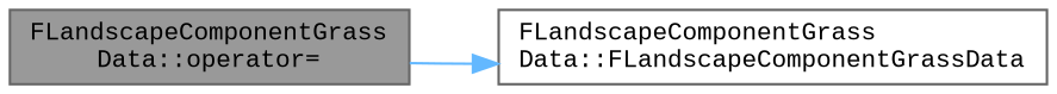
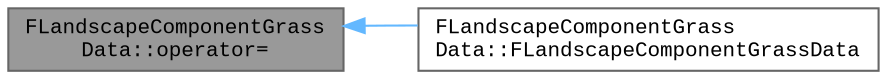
  digraph {
    rankdir=LR
    fontname="Liberation Mono"
    node [fontname="Liberation Mono" fontsize=10 shape=box style=filled]
    n1 [color=gray40 fillcolor=grey60 fontcolor=black height=0.2 label="FLandscapeComponentGrass\lData::operator=" width=0.4]
    n2 [color=grey40 fillcolor=white height=0.2 label="FLandscapeComponentGrass\lData::FLandscapeComponentGrassData" width=0.4]
-   n1 -> n2 [color=steelblue1 fontname="Liberation Mono" fontsize=10 labelfontname=Helvetica labelfontsize=10 style=solid]
+   n2 -> n1 [color=steelblue1 fontname="Liberation Mono" fontsize=10 labelfontname=Helvetica labelfontsize=10 style=solid]
  }
